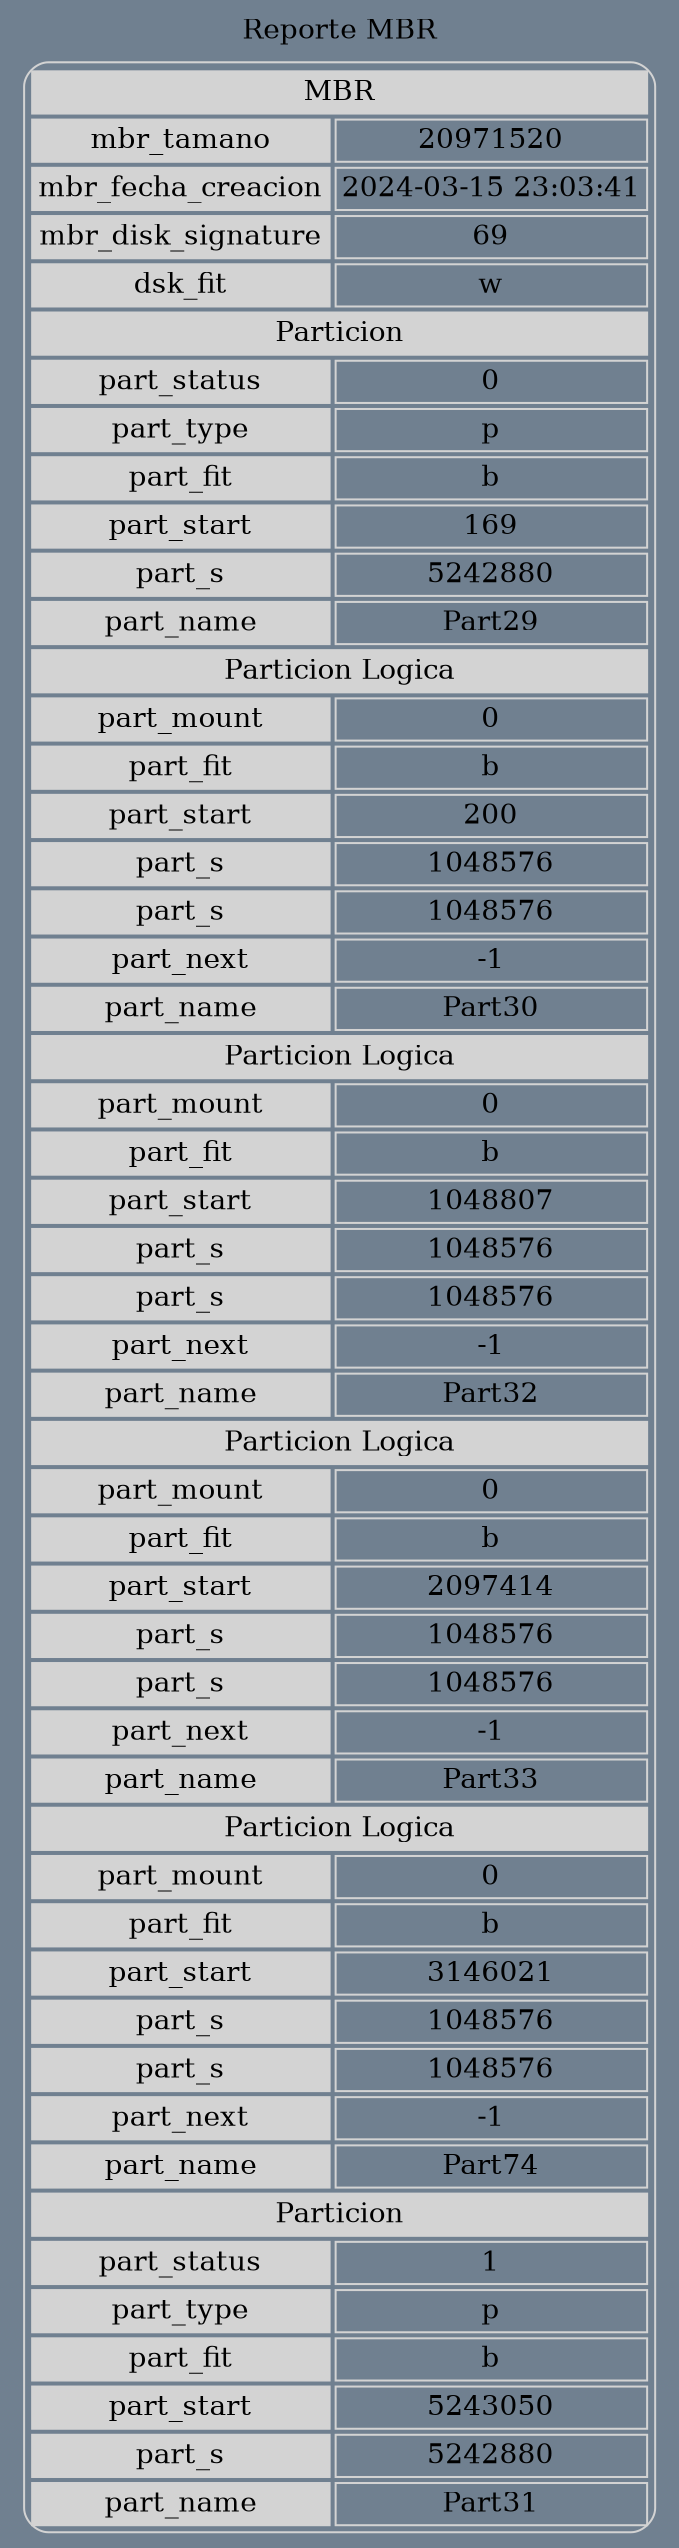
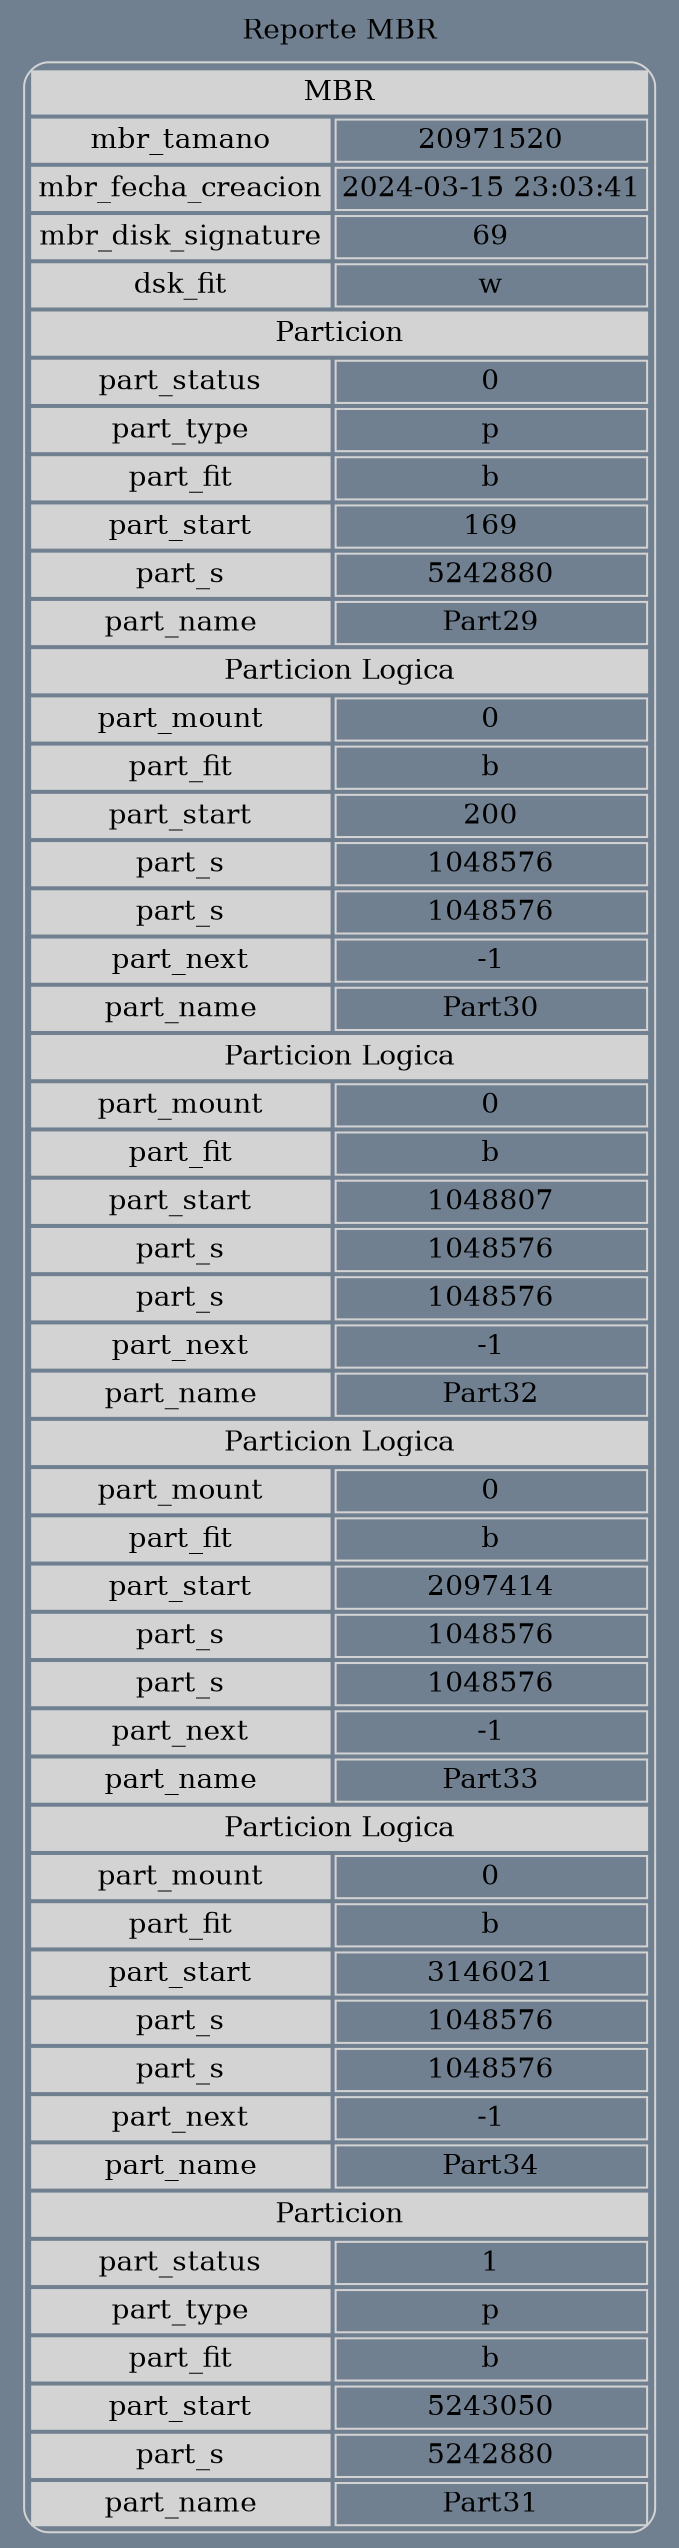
  digraph {
    bgcolor=slategrey
    label=" Reporte MBR "
    labelloc=t
-   n1 [color=lightgrey label=< <TABLE cellspacing="3" cellpadding="2" style="rounded" > <TR><TD bgcolor="lightgrey" colspan="2">MBR</TD></TR> <TR><TD bgcolor="lightgrey">mbr_tamano</TD><TD>20971520</TD></TR> <TR><TD bgcolor="lightgrey">mbr_fecha_creacion</TD><TD>2024-03-15 23:03:41</TD></TR> <TR><TD bgcolor="lightgrey">mbr_disk_signature</TD><TD>69</TD></TR> <TR><TD bgcolor="lightgrey">dsk_fit</TD><TD>w</TD></TR> <TR><TD bgcolor="lightgrey" colspan="2">Particion</TD></TR> <TR><TD bgcolor="lightgrey">part_status</TD><TD>0</TD></TR> <TR><TD bgcolor="lightgrey">part_type</TD><TD>p</TD></TR> <TR><TD bgcolor="lightgrey">part_fit</TD><TD>b</TD></TR> <TR><TD bgcolor="lightgrey">part_start</TD><TD>169</TD></TR> <TR><TD bgcolor="lightgrey">part_s</TD><TD>5242880</TD></TR> <TR><TD bgcolor="lightgrey">part_name</TD><TD>Part29</TD></TR> <TR><TD bgcolor="lightgrey" colspan="2">Particion Logica</TD></TR> <TR><TD bgcolor="lightgrey">part_mount</TD><TD>0</TD></TR> <TR><TD bgcolor="lightgrey">part_fit</TD><TD>b</TD></TR> <TR><TD bgcolor="lightgrey">part_start</TD><TD>200</TD></TR> <TR><TD bgcolor="lightgrey">part_s</TD><TD>1048576</TD></TR> <TR><TD bgcolor="lightgrey">part_s</TD><TD>1048576</TD></TR> <TR><TD bgcolor="lightgrey">part_next</TD><TD>-1</TD></TR> <TR><TD bgcolor="lightgrey">part_name</TD><TD>Part30</TD></TR> <TR><TD bgcolor="lightgrey" colspan="2">Particion Logica</TD></TR> <TR><TD bgcolor="lightgrey">part_mount</TD><TD>0</TD></TR> <TR><TD bgcolor="lightgrey">part_fit</TD><TD>b</TD></TR> <TR><TD bgcolor="lightgrey">part_start</TD><TD>1048807</TD></TR> <TR><TD bgcolor="lightgrey">part_s</TD><TD>1048576</TD></TR> <TR><TD bgcolor="lightgrey">part_s</TD><TD>1048576</TD></TR> <TR><TD bgcolor="lightgrey">part_next</TD><TD>-1</TD></TR> <TR><TD bgcolor="lightgrey">part_name</TD><TD>Part32</TD></TR> <TR><TD bgcolor="lightgrey" colspan="2">Particion Logica</TD></TR> <TR><TD bgcolor="lightgrey">part_mount</TD><TD>0</TD></TR> <TR><TD bgcolor="lightgrey">part_fit</TD><TD>b</TD></TR> <TR><TD bgcolor="lightgrey">part_start</TD><TD>2097414</TD></TR> <TR><TD bgcolor="lightgrey">part_s</TD><TD>1048576</TD></TR> <TR><TD bgcolor="lightgrey">part_s</TD><TD>1048576</TD></TR> <TR><TD bgcolor="lightgrey">part_next</TD><TD>-1</TD></TR> <TR><TD bgcolor="lightgrey">part_name</TD><TD>Part33</TD></TR> <TR><TD bgcolor="lightgrey" colspan="2">Particion Logica</TD></TR> <TR><TD bgcolor="lightgrey">part_mount</TD><TD>0</TD></TR> <TR><TD bgcolor="lightgrey">part_fit</TD><TD>b</TD></TR> <TR><TD bgcolor="lightgrey">part_start</TD><TD>3146021</TD></TR> <TR><TD bgcolor="lightgrey">part_s</TD><TD>1048576</TD></TR> <TR><TD bgcolor="lightgrey">part_s</TD><TD>1048576</TD></TR> <TR><TD bgcolor="lightgrey">part_next</TD><TD>-1</TD></TR> <TR><TD bgcolor="lightgrey">part_name</TD><TD>Part74</TD></TR> <TR><TD bgcolor="lightgrey" colspan="2">Particion</TD></TR> <TR><TD bgcolor="lightgrey">part_status</TD><TD>1</TD></TR> <TR><TD bgcolor="lightgrey">part_type</TD><TD>p</TD></TR> <TR><TD bgcolor="lightgrey">part_fit</TD><TD>b</TD></TR> <TR><TD bgcolor="lightgrey">part_start</TD><TD>5243050</TD></TR> <TR><TD bgcolor="lightgrey">part_s</TD><TD>5242880</TD></TR> <TR><TD bgcolor="lightgrey">part_name</TD><TD>Part31</TD></TR> </TABLE>> shape=none]
+   n1 [color=lightgrey label=< <TABLE cellspacing="3" cellpadding="2" style="rounded" > <TR><TD bgcolor="lightgrey" colspan="2">MBR</TD></TR> <TR><TD bgcolor="lightgrey">mbr_tamano</TD><TD>20971520</TD></TR> <TR><TD bgcolor="lightgrey">mbr_fecha_creacion</TD><TD>2024-03-15 23:03:41</TD></TR> <TR><TD bgcolor="lightgrey">mbr_disk_signature</TD><TD>69</TD></TR> <TR><TD bgcolor="lightgrey">dsk_fit</TD><TD>w</TD></TR> <TR><TD bgcolor="lightgrey" colspan="2">Particion</TD></TR> <TR><TD bgcolor="lightgrey">part_status</TD><TD>0</TD></TR> <TR><TD bgcolor="lightgrey">part_type</TD><TD>p</TD></TR> <TR><TD bgcolor="lightgrey">part_fit</TD><TD>b</TD></TR> <TR><TD bgcolor="lightgrey">part_start</TD><TD>169</TD></TR> <TR><TD bgcolor="lightgrey">part_s</TD><TD>5242880</TD></TR> <TR><TD bgcolor="lightgrey">part_name</TD><TD>Part29</TD></TR> <TR><TD bgcolor="lightgrey" colspan="2">Particion Logica</TD></TR> <TR><TD bgcolor="lightgrey">part_mount</TD><TD>0</TD></TR> <TR><TD bgcolor="lightgrey">part_fit</TD><TD>b</TD></TR> <TR><TD bgcolor="lightgrey">part_start</TD><TD>200</TD></TR> <TR><TD bgcolor="lightgrey">part_s</TD><TD>1048576</TD></TR> <TR><TD bgcolor="lightgrey">part_s</TD><TD>1048576</TD></TR> <TR><TD bgcolor="lightgrey">part_next</TD><TD>-1</TD></TR> <TR><TD bgcolor="lightgrey">part_name</TD><TD>Part30</TD></TR> <TR><TD bgcolor="lightgrey" colspan="2">Particion Logica</TD></TR> <TR><TD bgcolor="lightgrey">part_mount</TD><TD>0</TD></TR> <TR><TD bgcolor="lightgrey">part_fit</TD><TD>b</TD></TR> <TR><TD bgcolor="lightgrey">part_start</TD><TD>1048807</TD></TR> <TR><TD bgcolor="lightgrey">part_s</TD><TD>1048576</TD></TR> <TR><TD bgcolor="lightgrey">part_s</TD><TD>1048576</TD></TR> <TR><TD bgcolor="lightgrey">part_next</TD><TD>-1</TD></TR> <TR><TD bgcolor="lightgrey">part_name</TD><TD>Part32</TD></TR> <TR><TD bgcolor="lightgrey" colspan="2">Particion Logica</TD></TR> <TR><TD bgcolor="lightgrey">part_mount</TD><TD>0</TD></TR> <TR><TD bgcolor="lightgrey">part_fit</TD><TD>b</TD></TR> <TR><TD bgcolor="lightgrey">part_start</TD><TD>2097414</TD></TR> <TR><TD bgcolor="lightgrey">part_s</TD><TD>1048576</TD></TR> <TR><TD bgcolor="lightgrey">part_s</TD><TD>1048576</TD></TR> <TR><TD bgcolor="lightgrey">part_next</TD><TD>-1</TD></TR> <TR><TD bgcolor="lightgrey">part_name</TD><TD>Part33</TD></TR> <TR><TD bgcolor="lightgrey" colspan="2">Particion Logica</TD></TR> <TR><TD bgcolor="lightgrey">part_mount</TD><TD>0</TD></TR> <TR><TD bgcolor="lightgrey">part_fit</TD><TD>b</TD></TR> <TR><TD bgcolor="lightgrey">part_start</TD><TD>3146021</TD></TR> <TR><TD bgcolor="lightgrey">part_s</TD><TD>1048576</TD></TR> <TR><TD bgcolor="lightgrey">part_s</TD><TD>1048576</TD></TR> <TR><TD bgcolor="lightgrey">part_next</TD><TD>-1</TD></TR> <TR><TD bgcolor="lightgrey">part_name</TD><TD>Part34</TD></TR> <TR><TD bgcolor="lightgrey" colspan="2">Particion</TD></TR> <TR><TD bgcolor="lightgrey">part_status</TD><TD>1</TD></TR> <TR><TD bgcolor="lightgrey">part_type</TD><TD>p</TD></TR> <TR><TD bgcolor="lightgrey">part_fit</TD><TD>b</TD></TR> <TR><TD bgcolor="lightgrey">part_start</TD><TD>5243050</TD></TR> <TR><TD bgcolor="lightgrey">part_s</TD><TD>5242880</TD></TR> <TR><TD bgcolor="lightgrey">part_name</TD><TD>Part31</TD></TR> </TABLE>> shape=none]
  }
